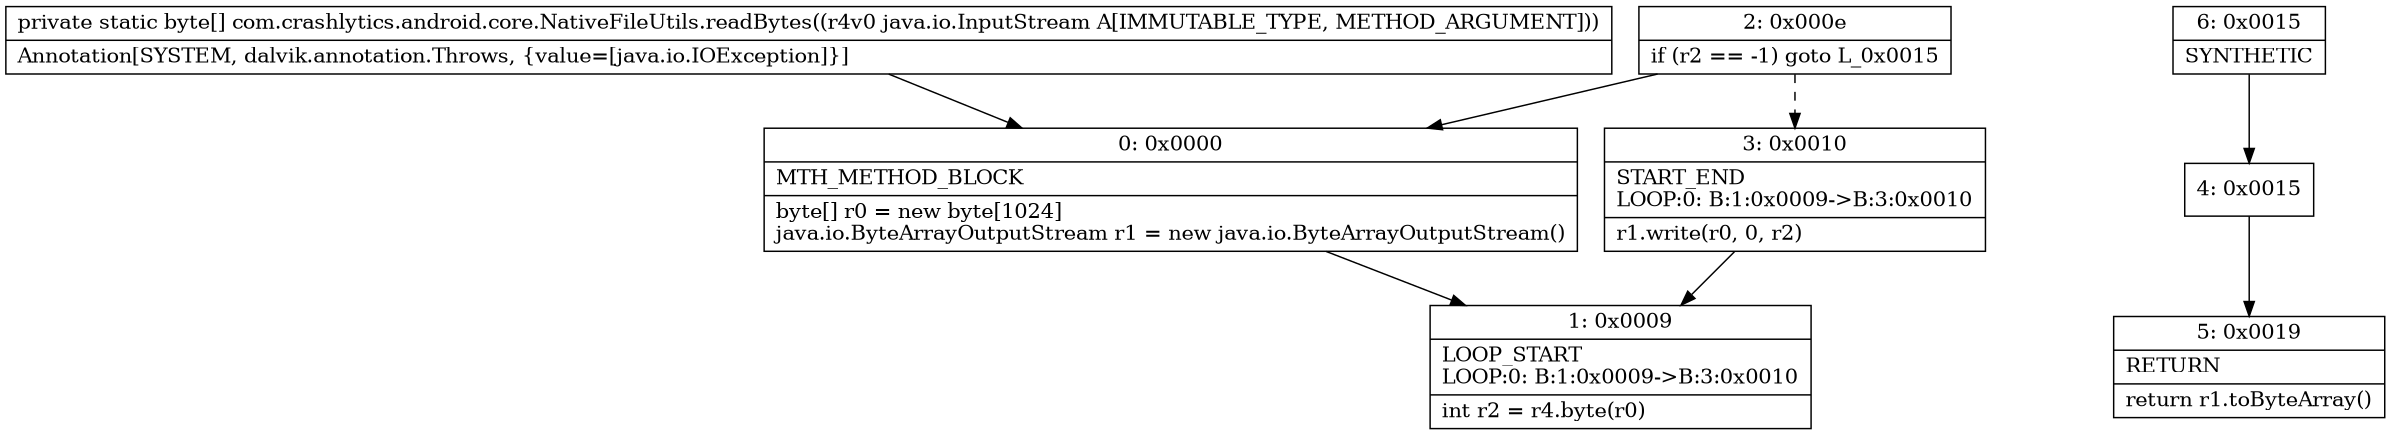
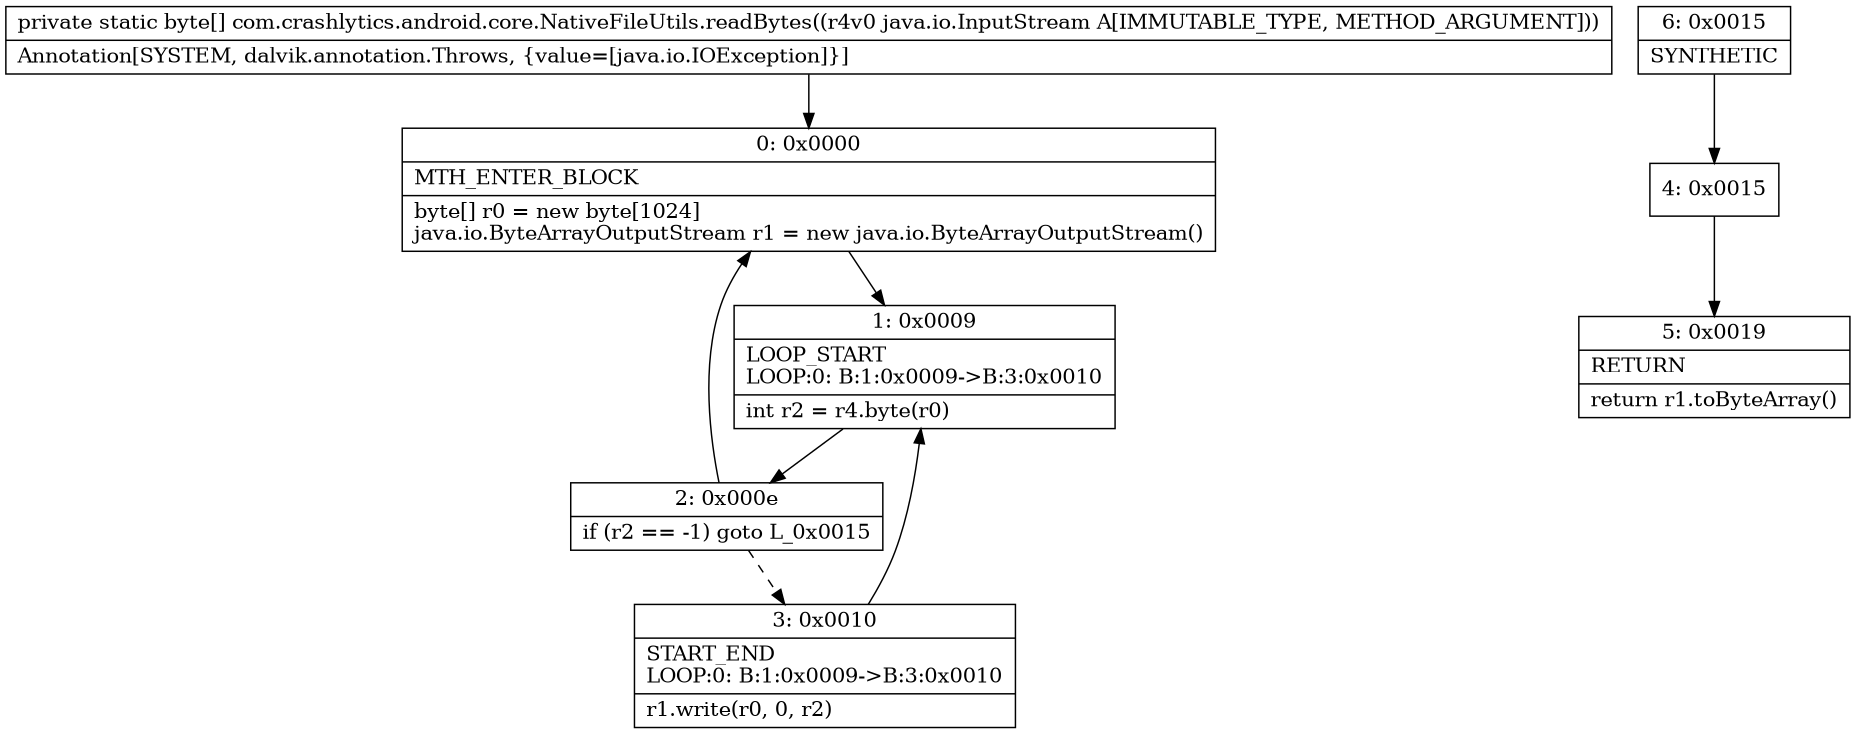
  digraph {
    node [shape=record]
-   n1 [label="{0\:\ 0x0000|MTH_METHOD_BLOCK\l|byte[] r0 = new byte[1024]\ljava.io.ByteArrayOutputStream r1 = new java.io.ByteArrayOutputStream()\l}"]
+   n1 [label="{0\:\ 0x0000|MTH_ENTER_BLOCK\l|byte[] r0 = new byte[1024]\ljava.io.ByteArrayOutputStream r1 = new java.io.ByteArrayOutputStream()\l}"]
    n2 [label="{1\:\ 0x0009|LOOP_START\lLOOP:0: B:1:0x0009\-\>B:3:0x0010\l|int r2 = r4.byte(r0)\l}"]
    n3 [label="{2\:\ 0x000e|if (r2 == \-1) goto L_0x0015\l}"]
    n4 [label="{3\:\ 0x0010|START_END\lLOOP:0: B:1:0x0009\-\>B:3:0x0010\l|r1.write(r0, 0, r2)\l}"]
    n5 [label="{6\:\ 0x0015|SYNTHETIC\l}"]
    n6 [label="{4\:\ 0x0015}"]
    n7 [label="{5\:\ 0x0019|RETURN\l|return r1.toByteArray()\l}"]
    n8 [label="{private static byte[] com.crashlytics.android.core.NativeFileUtils.readBytes((r4v0 java.io.InputStream A[IMMUTABLE_TYPE, METHOD_ARGUMENT]))  | Annotation[SYSTEM, dalvik.annotation.Throws, \{value=[java.io.IOException]\}]\l}"]
    n1 -> n2
+   n2 -> n3
    n3 -> n1
    n3 -> n4 [style=dashed]
    n4 -> n2
    n5 -> n6
    n6 -> n7
    n8 -> n1
  }
